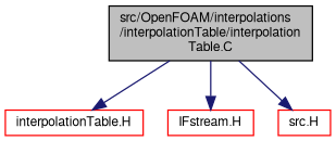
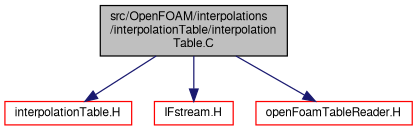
  digraph {
    node [color=red fontname=FreeSans fontsize=10 shape=record]
    edge [color=midnightblue fontname=FreeSans fontsize=10 labelfontname=FreeSans labelfontsize=10 style=solid]
    n1 [color=black fillcolor=grey75 fontcolor=black height=0.2 label="src/OpenFOAM/interpolations\l/interpolationTable/interpolation\lTable.C" style=filled width=0.4]
    n2 [height=0.2 label="interpolationTable.H" width=0.4]
    n3 [height=0.2 label="IFstream.H" width=0.4]
-   n4 [height=0.2 label="src.H" width=0.4]
+   n4 [height=0.2 label="openFoamTableReader.H" width=0.4]
    n1 -> n2
    n1 -> n3
    n1 -> n4
  }
